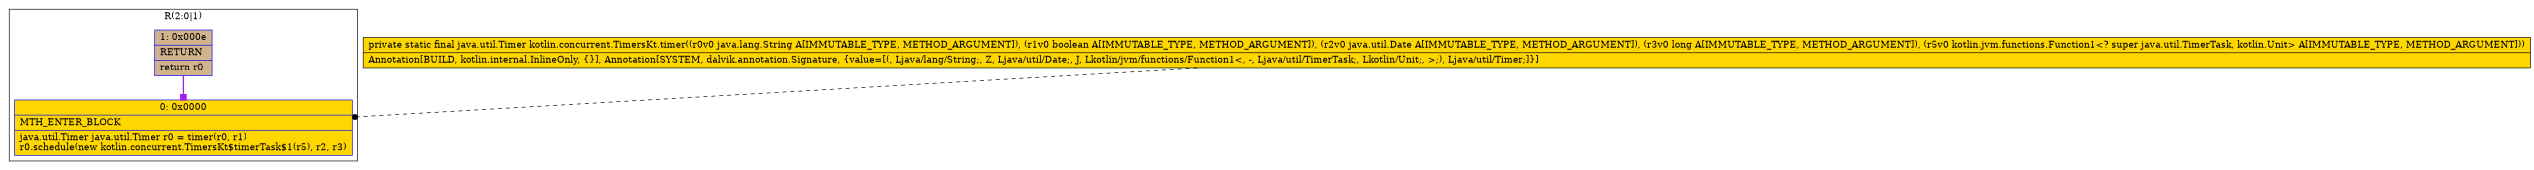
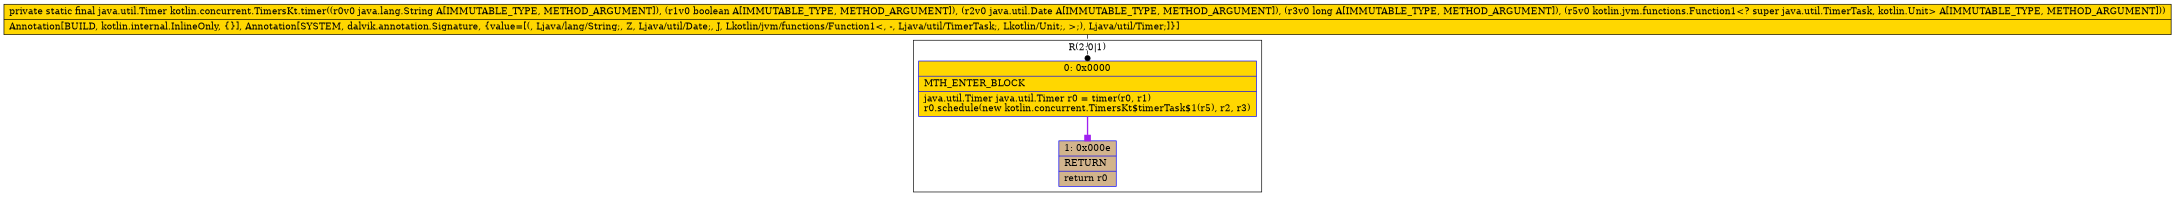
  digraph {
    node [color=blue shape=record style=filled fillcolor=gold]
    n1 [label="{0\:\ 0x0000|MTH_ENTER_BLOCK\l|java.util.Timer java.util.Timer r0 = timer(r0, r1)\lr0.schedule(new kotlin.concurrent.TimersKt$timerTask$1(r5), r2, r3)\l}"]
    n2 [label="{1\:\ 0x000e|RETURN\l|return r0\l}" fillcolor=tan]
    n3 [label="{private static final java.util.Timer kotlin.concurrent.TimersKt.timer((r0v0 java.lang.String A[IMMUTABLE_TYPE, METHOD_ARGUMENT]), (r1v0 boolean A[IMMUTABLE_TYPE, METHOD_ARGUMENT]), (r2v0 java.util.Date A[IMMUTABLE_TYPE, METHOD_ARGUMENT]), (r3v0 long A[IMMUTABLE_TYPE, METHOD_ARGUMENT]), (r5v0 kotlin.jvm.functions.Function1\<? super java.util.TimerTask, kotlin.Unit\> A[IMMUTABLE_TYPE, METHOD_ARGUMENT]))  | Annotation[BUILD, kotlin.internal.InlineOnly, \{\}], Annotation[SYSTEM, dalvik.annotation.Signature, \{value=[(, Ljava\/lang\/String;, Z, Ljava\/util\/Date;, J, Lkotlin\/jvm\/functions\/Function1\<, \-, Ljava\/util\/TimerTask;, Lkotlin\/Unit;, \>;), Ljava\/util\/Timer;]\}]\l}" color=""]
    subgraph cluster_1 {
      label="R(2:0|1)"
      n1
      n2
    }
-   n2 -> n1 [color=purple style=bold arrowhead=box]
+   n1 -> n2 [color=purple style=bold arrowhead=box]
    n3 -> n1 [color=black style=dashed arrowhead=dot]
  }
